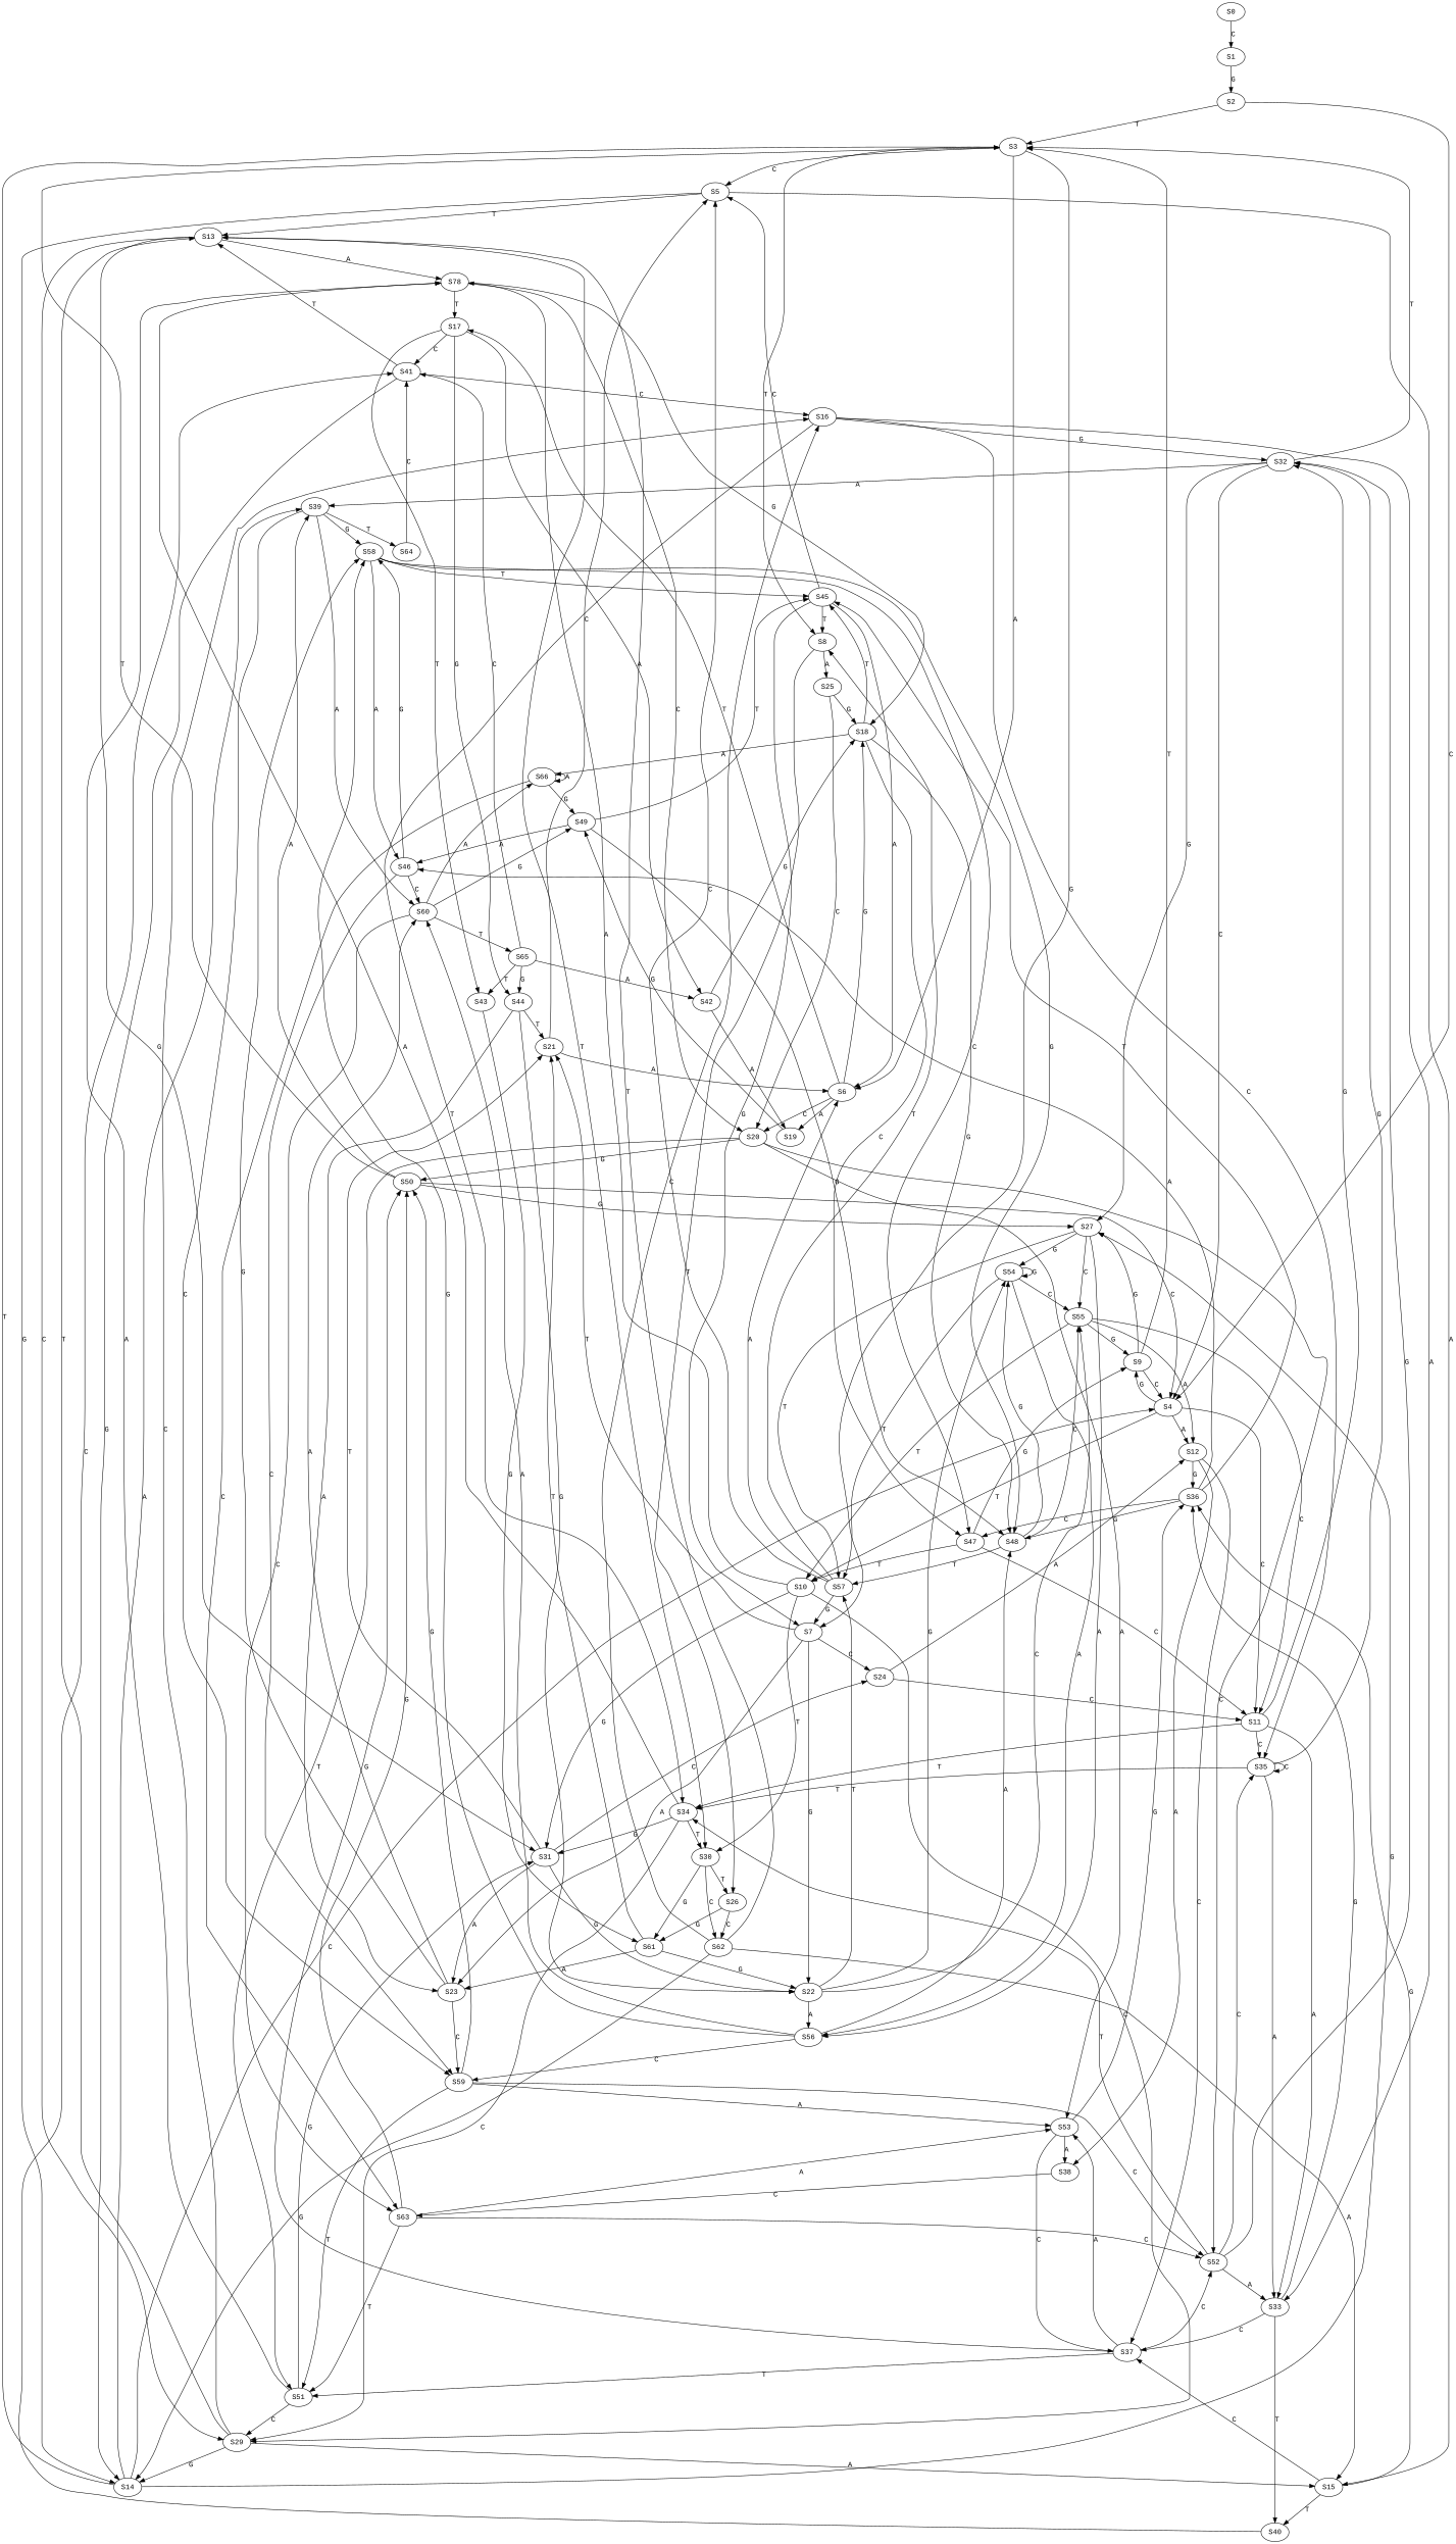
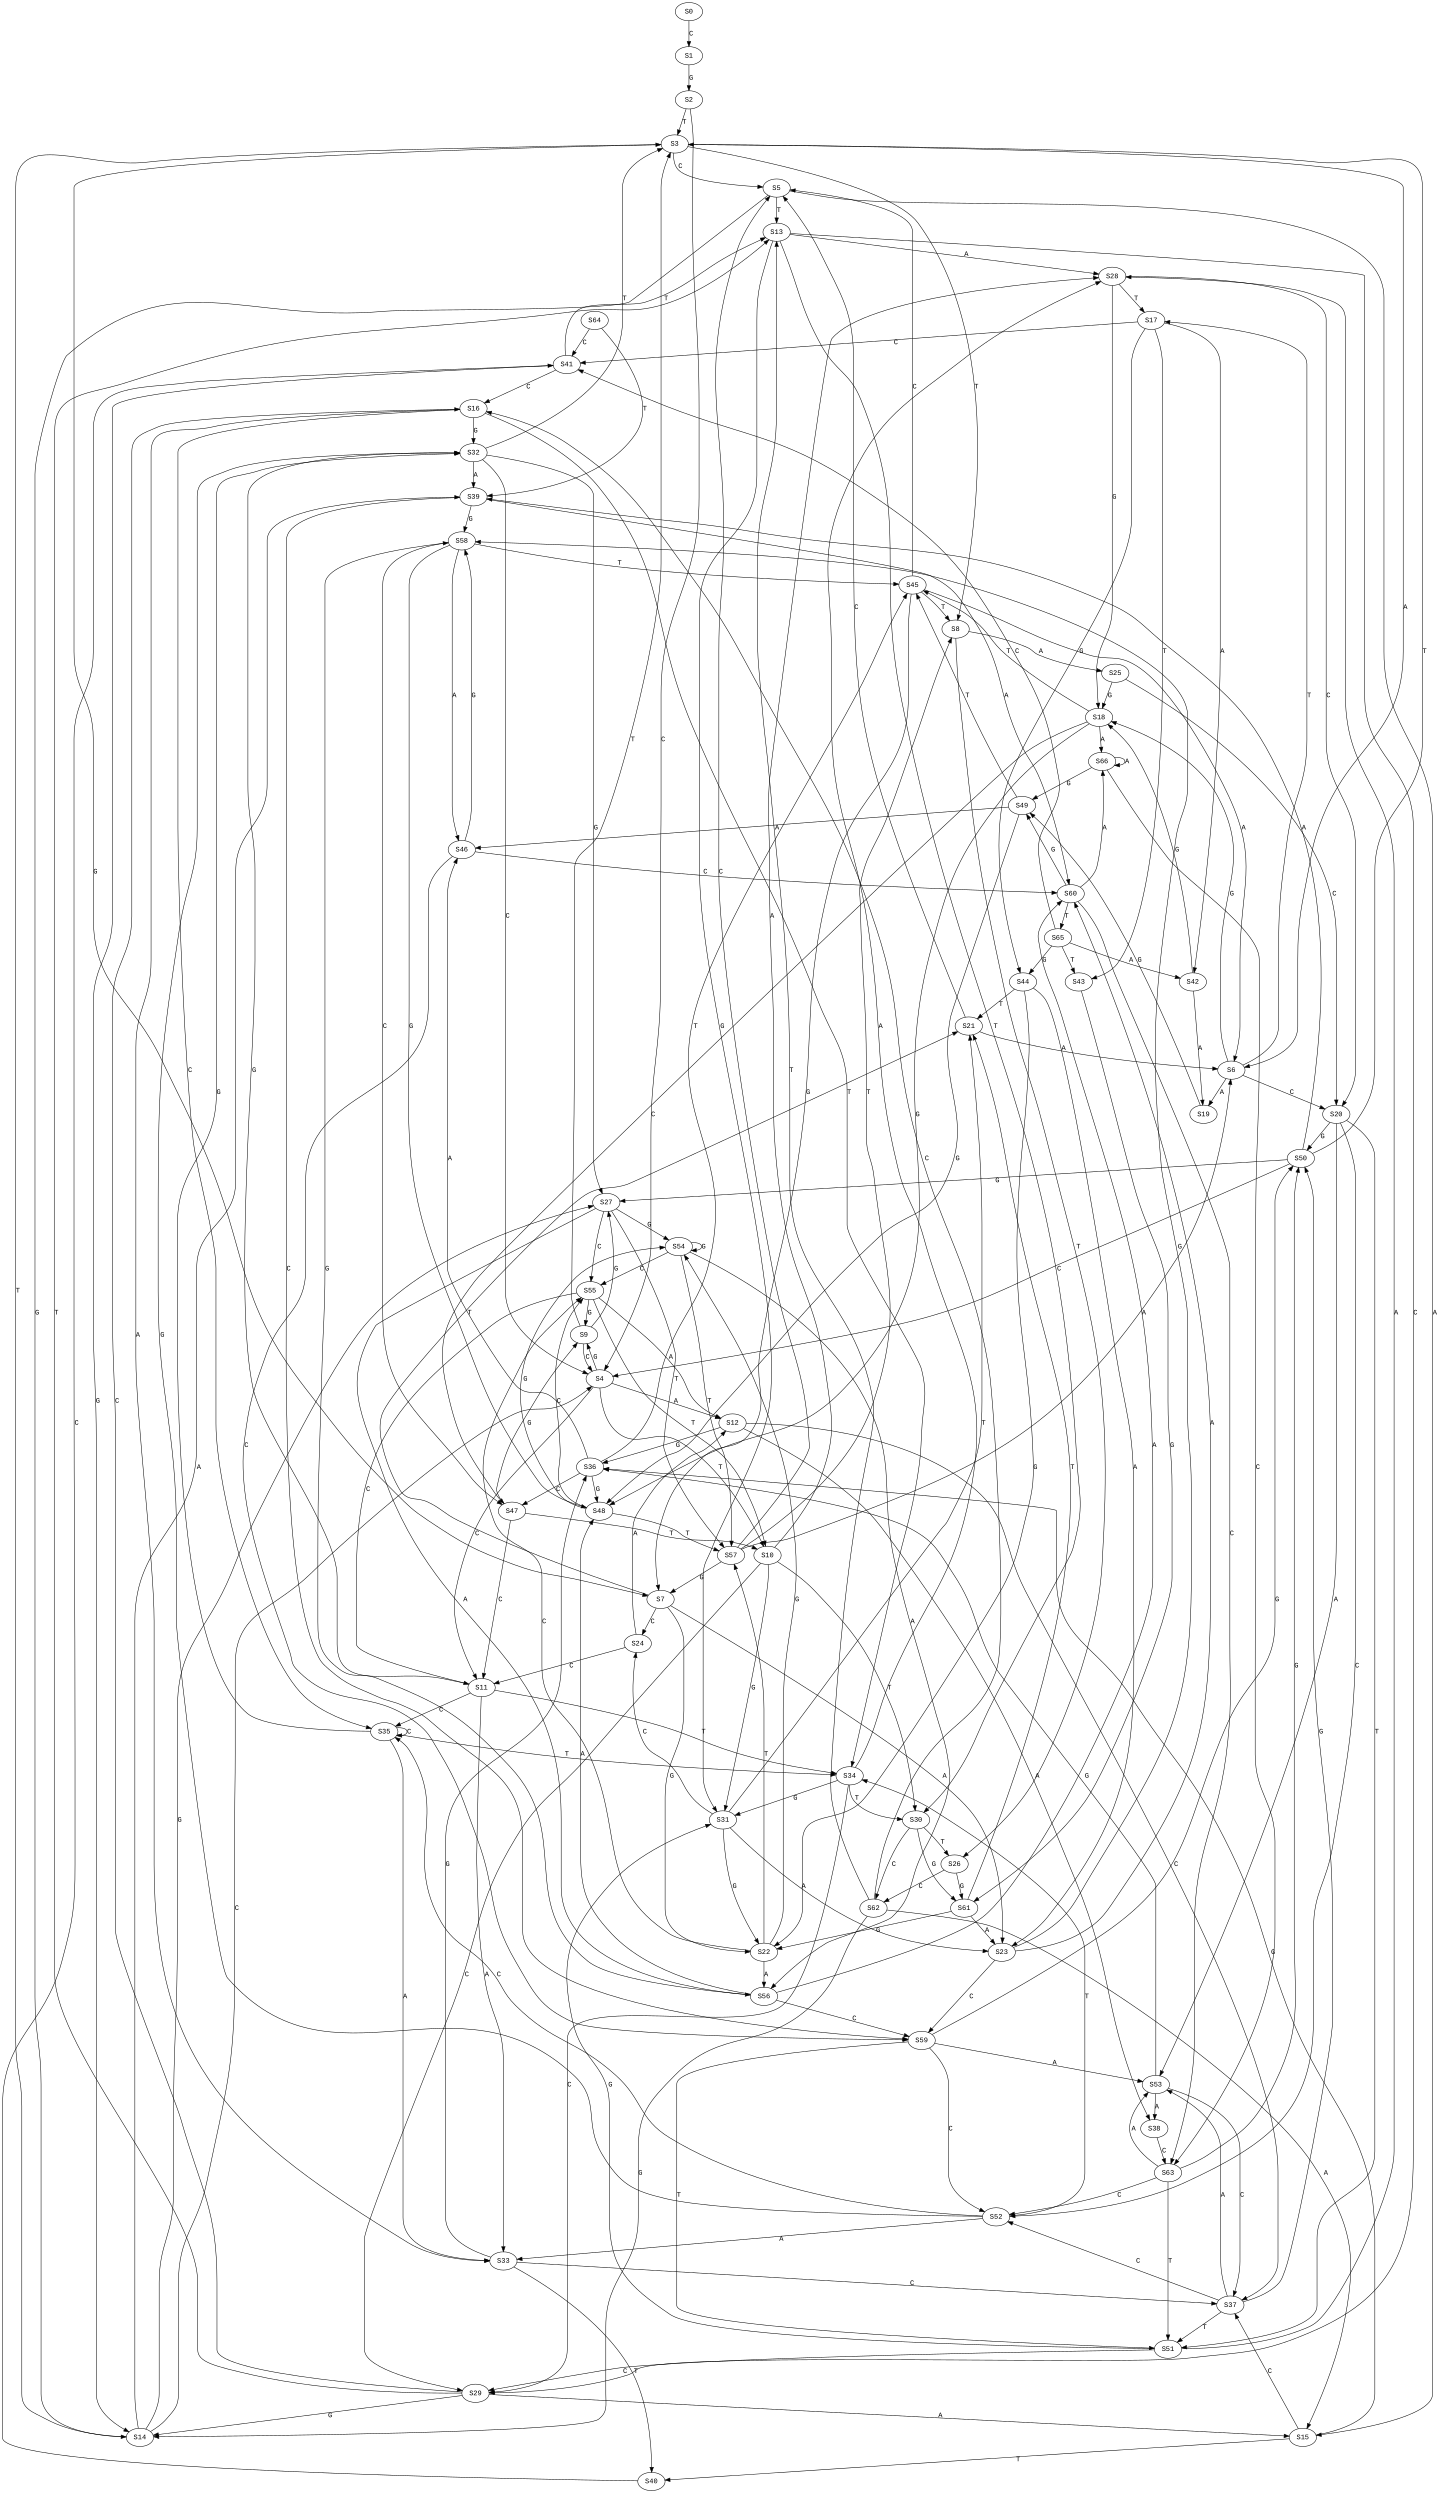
  strict digraph {
    fontname="Liberation Mono"
    node [fontname="Liberation Mono"]
    edge [fontname="Liberation Mono"]
    S0
    S1
    S2
    S3
    S4
    S5
    S6
    S7
    S8
    S9
    S10
    S11
    S12
    S13
    S14
    S15
    S17
    S18
    S19
    S20
    S21
    S22
    S23
    S24
    S25
    S26
    S27
-   S28 [label=S78]
+   S28
    S29
    S30
    S31
    S32
    S33
    S34
    S35
    S36
    S37
    S38
    S39
    S40
    S16
    S41
    S42
    S43
    S44
    S45
    S47
    S48
    S66
    S49
    S50
    S51
    S52
    S53
    S54
    S55
    S56
    S57
    S58
    S59
    S60
    S61
    S62
    S46
    S63
    S64
    S65
    S0 -> S1 [label=C]
    S1 -> S2 [label=G]
    S2 -> S3 [label=T]
    S2 -> S4 [label=C]
    S3 -> S5 [label=C]
    S3 -> S6 [label=A]
    S3 -> S7 [label=G]
    S3 -> S8 [label=T]
    S4 -> S9 [label=G]
    S4 -> S10 [label=T]
    S4 -> S11 [label=C]
    S4 -> S12 [label=A]
    S5 -> S13 [label=T]
    S5 -> S14 [label=G]
    S5 -> S15 [label=A]
    S6 -> S17 [label=T]
    S6 -> S18 [label=G]
    S6 -> S19 [label=A]
    S6 -> S20 [label=C]
    S7 -> S21 [label=T]
    S7 -> S22 [label=G]
    S7 -> S23 [label=A]
    S7 -> S24 [label=C]
    S8 -> S25 [label=A]
    S8 -> S26 [label=T]
    S9 -> S3 [label=T]
    S9 -> S4 [label=C]
    S9 -> S27 [label=G]
    S10 -> S28 [label=A]
    S10 -> S29 [label=C]
    S10 -> S30 [label=T]
    S10 -> S31 [label=G]
    S11 -> S32 [label=G]
    S11 -> S33 [label=A]
    S11 -> S34 [label=T]
    S11 -> S35 [label=C]
    S12 -> S36 [label=G]
    S12 -> S37 [label=C]
    S12 -> S38 [label=A]
    S13 -> S28 [label=A]
    S13 -> S29 [label=C]
    S13 -> S30 [label=T]
    S13 -> S31 [label=G]
    S14 -> S3 [label=T]
    S14 -> S4 [label=C]
    S14 -> S27 [label=G]
    S14 -> S39 [label=A]
    S15 -> S36 [label=G]
    S15 -> S37 [label=C]
    S15 -> S40 [label=T]
    S17 -> S41 [label=C]
    S17 -> S42 [label=A]
    S17 -> S43 [label=T]
    S17 -> S44 [label=G]
    S18 -> S45 [label=T]
    S18 -> S47 [label=C]
    S18 -> S48 [label=G]
    S18 -> S66 [label=A]
    S19 -> S49 [label=G]
    S20 -> S50 [label=G]
    S20 -> S51 [label=T]
    S20 -> S52 [label=C]
    S20 -> S53 [label=A]
    S21 -> S5 [label=C]
    S21 -> S6 [label=A]
    S22 -> S54 [label=G]
    S22 -> S55 [label=C]
    S22 -> S56 [label=A]
    S22 -> S57 [label=T]
    S23 -> S58 [label=G]
    S23 -> S59 [label=C]
    S23 -> S60 [label=A]
    S24 -> S11 [label=C]
    S24 -> S12 [label=A]
    S25 -> S18 [label=G]
    S25 -> S20 [label=C]
    S26 -> S61 [label=G]
    S26 -> S62 [label=C]
    S27 -> S54 [label=G]
    S27 -> S55 [label=C]
    S27 -> S56 [label=A]
    S27 -> S57 [label=T]
    S28 -> S17 [label=T]
    S28 -> S18 [label=G]
    S28 -> S20 [label=C]
    S29 -> S13 [label=T]
    S29 -> S14 [label=G]
    S29 -> S15 [label=A]
    S29 -> S16 [label=C]
    S30 -> S26 [label=T]
    S30 -> S61 [label=G]
    S30 -> S62 [label=C]
    S31 -> S21 [label=T]
    S31 -> S22 [label=G]
    S31 -> S23 [label=A]
    S31 -> S24 [label=C]
    S32 -> S3 [label=T]
    S32 -> S4 [label=C]
    S32 -> S27 [label=G]
    S32 -> S39 [label=A]
    S33 -> S36 [label=G]
    S33 -> S37 [label=C]
    S33 -> S40 [label=T]
    S34 -> S28 [label=A]
    S34 -> S29 [label=C]
    S34 -> S30 [label=T]
    S34 -> S31 [label=G]
    S35 -> S32 [label=G]
    S35 -> S33 [label=A]
    S35 -> S34 [label=T]
    S35 -> S35 [label=C]
    S36 -> S45 [label=T]
    S36 -> S47 [label=C]
    S36 -> S48 [label=G]
    S36 -> S46 [label=A]
    S37 -> S50 [label=G]
    S37 -> S51 [label=T]
    S37 -> S52 [label=C]
    S37 -> S53 [label=A]
    S38 -> S63 [label=C]
    S39 -> S58 [label=G]
    S39 -> S59 [label=C]
    S39 -> S60 [label=A]
-   S39 -> S64 [label=T]
+   S64 -> S39 [label=T]
    S40 -> S41 [label=C]
    S16 -> S32 [label=G]
    S16 -> S33 [label=A]
    S16 -> S34 [label=T]
    S16 -> S35 [label=C]
    S41 -> S13 [label=T]
    S41 -> S14 [label=G]
    S41 -> S16 [label=C]
    S42 -> S18 [label=G]
    S42 -> S19 [label=A]
    S43 -> S61 [label=G]
    S44 -> S21 [label=T]
    S44 -> S22 [label=G]
    S44 -> S23 [label=A]
    S45 -> S5 [label=C]
    S45 -> S6 [label=A]
    S45 -> S7 [label=G]
    S45 -> S8 [label=T]
    S47 -> S9 [label=G]
    S47 -> S10 [label=T]
    S47 -> S11 [label=C]
    S48 -> S54 [label=G]
    S48 -> S55 [label=C]
    S48 -> S57 [label=T]
    S66 -> S66 [label=A]
    S66 -> S49 [label=G]
    S66 -> S63 [label=C]
    S49 -> S45 [label=T]
    S49 -> S48 [label=G]
    S49 -> S46 [label=A]
    S50 -> S3 [label=T]
    S50 -> S4 [label=C]
    S50 -> S27 [label=G]
    S50 -> S39 [label=A]
    S51 -> S28 [label=A]
    S51 -> S29 [label=C]
    S51 -> S31 [label=G]
    S52 -> S32 [label=G]
    S52 -> S33 [label=A]
    S52 -> S34 [label=T]
    S52 -> S35 [label=C]
    S53 -> S36 [label=G]
    S53 -> S37 [label=C]
    S53 -> S38 [label=A]
    S54 -> S54 [label=G]
    S54 -> S55 [label=C]
    S54 -> S56 [label=A]
    S54 -> S57 [label=T]
    S55 -> S9 [label=G]
    S55 -> S10 [label=T]
    S55 -> S11 [label=C]
    S55 -> S12 [label=A]
    S56 -> S48 [label=A]
    S56 -> S58 [label=G]
    S56 -> S59 [label=C]
    S56 -> S60 [label=A]
    S57 -> S5 [label=C]
    S57 -> S6 [label=A]
    S57 -> S7 [label=G]
    S57 -> S8 [label=T]
    S58 -> S45 [label=T]
    S58 -> S47 [label=C]
    S58 -> S48 [label=G]
    S58 -> S46 [label=A]
    S59 -> S50 [label=G]
    S59 -> S51 [label=T]
    S59 -> S52 [label=C]
    S59 -> S53 [label=A]
    S60 -> S66 [label=A]
    S60 -> S49 [label=G]
    S60 -> S63 [label=C]
    S60 -> S65 [label=T]
    S61 -> S21 [label=T]
    S61 -> S22 [label=G]
    S61 -> S23 [label=A]
    S62 -> S13 [label=T]
    S62 -> S14 [label=G]
    S62 -> S15 [label=A]
    S62 -> S16 [label=C]
    S46 -> S58 [label=G]
    S46 -> S59 [label=C]
    S46 -> S60 [label=C]
    S63 -> S50 [label=G]
    S63 -> S51 [label=T]
    S63 -> S52 [label=C]
    S63 -> S53 [label=A]
    S64 -> S41 [label=C]
    S65 -> S41 [label=C]
    S65 -> S42 [label=A]
    S65 -> S43 [label=T]
    S65 -> S44 [label=G]
  }
